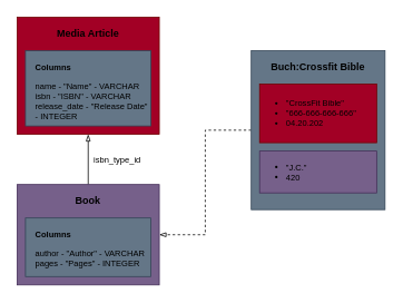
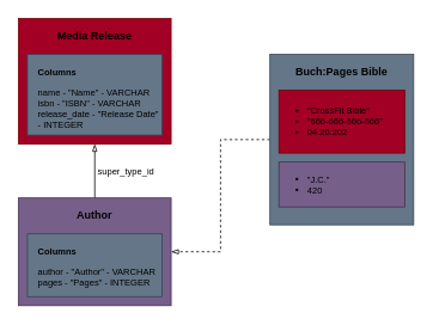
  <mxCell id="0" />
  <mxCell id="1" parent="0" />
  <mxCell id="2" value="" style="rounded=0;whiteSpace=wrap;html=1;fillColor=#a20025;strokeColor=#6F0000;fontColor=#ffffff;" vertex="1" parent="1"><mxGeometry x="20" y="20" width="170" height="140" as="geometry" /></mxCell>
- <mxCell id="3" value="&lt;b&gt;Media Article&lt;/b&gt;" style="text;html=1;strokeColor=none;fillColor=none;align=center;verticalAlign=middle;whiteSpace=wrap;rounded=0;" vertex="1" parent="1"><mxGeometry x="20" y="30" width="170" height="20" as="geometry" /></mxCell>
+ <mxCell id="3" value="&lt;b&gt;Media Release&lt;/b&gt;" style="text;html=1;strokeColor=none;fillColor=none;align=center;verticalAlign=middle;whiteSpace=wrap;rounded=0;" vertex="1" parent="1"><mxGeometry x="20" y="30" width="170" height="20" as="geometry" /></mxCell>
  <mxCell id="4" value="" style="rounded=0;whiteSpace=wrap;html=1;fillColor=#647687;strokeColor=#314354;fontColor=#ffffff;" vertex="1" parent="1"><mxGeometry x="30" y="60" width="150" height="90" as="geometry" /></mxCell>
  <mxCell id="5" value="&lt;b&gt;Columns&lt;/b&gt;" style="text;html=1;strokeColor=none;fillColor=none;align=left;verticalAlign=middle;whiteSpace=wrap;rounded=0;fontSize=10;" vertex="1" parent="1"><mxGeometry x="40" y="70" width="50" height="20" as="geometry" /></mxCell>
  <mxCell id="6" value="name - &quot;Name&quot; - VARCHAR&lt;br&gt;isbn - &quot;ISBN&quot; - VARCHAR&lt;br&gt;release_date - &quot;Release Date&quot; - INTEGER" style="text;html=1;strokeColor=none;fillColor=none;align=left;verticalAlign=top;whiteSpace=wrap;rounded=0;fontSize=10;" vertex="1" parent="1"><mxGeometry x="40" y="90" width="140" height="60" as="geometry" /></mxCell>
  <mxCell id="7" style="edgeStyle=orthogonalEdgeStyle;rounded=0;orthogonalLoop=1;jettySize=auto;html=1;exitX=0.5;exitY=0;exitDx=0;exitDy=0;entryX=0.5;entryY=1;entryDx=0;entryDy=0;endArrow=blockThin;endFill=0;fontSize=10;" edge="1" parent="1" source="8" target="2"><mxGeometry relative="1" as="geometry" /></mxCell>
  <mxCell id="8" value="" style="rounded=0;whiteSpace=wrap;html=1;fillColor=#76608a;strokeColor=#432D57;fontColor=#ffffff;" vertex="1" parent="1"><mxGeometry x="20" y="220" width="170" height="120" as="geometry" /></mxCell>
- <mxCell id="9" value="&lt;b&gt;Book&lt;/b&gt;" style="text;html=1;strokeColor=none;fillColor=none;align=center;verticalAlign=middle;whiteSpace=wrap;rounded=0;" vertex="1" parent="1"><mxGeometry x="20" y="230" width="170" height="20" as="geometry" /></mxCell>
+ <mxCell id="9" value="&lt;b&gt;Author&lt;/b&gt;" style="text;html=1;strokeColor=none;fillColor=none;align=center;verticalAlign=middle;whiteSpace=wrap;rounded=0;" vertex="1" parent="1"><mxGeometry x="20" y="230" width="170" height="20" as="geometry" /></mxCell>
  <mxCell id="10" value="" style="rounded=0;whiteSpace=wrap;html=1;fillColor=#647687;strokeColor=#314354;fontColor=#ffffff;" vertex="1" parent="1"><mxGeometry x="30" y="260" width="150" height="70" as="geometry" /></mxCell>
  <mxCell id="11" value="&lt;b&gt;Columns&lt;/b&gt;" style="text;html=1;strokeColor=none;fillColor=none;align=left;verticalAlign=middle;whiteSpace=wrap;rounded=0;fontSize=10;" vertex="1" parent="1"><mxGeometry x="40" y="270" width="50" height="20" as="geometry" /></mxCell>
  <mxCell id="12" value="author - &quot;Author&quot; - VARCHAR&lt;br&gt;pages - &quot;Pages&quot; - INTEGER" style="text;html=1;strokeColor=none;fillColor=none;align=left;verticalAlign=top;whiteSpace=wrap;rounded=0;fontSize=10;" vertex="1" parent="1"><mxGeometry x="40" y="290" width="140" height="40" as="geometry" /></mxCell>
  <mxCell id="13" style="edgeStyle=orthogonalEdgeStyle;rounded=0;orthogonalLoop=1;jettySize=auto;html=1;entryX=1;entryY=0.5;entryDx=0;entryDy=0;endArrow=blockThin;endFill=0;fontSize=10;dashed=1;" edge="1" parent="1" source="14" target="8"><mxGeometry relative="1" as="geometry" /></mxCell>
  <mxCell id="14" value="" style="rounded=0;whiteSpace=wrap;html=1;fontSize=10;align=left;fillColor=#647687;strokeColor=#314354;fontColor=#ffffff;" vertex="1" parent="1"><mxGeometry x="300" y="60" width="160" height="190" as="geometry" /></mxCell>
- <mxCell id="15" value="&lt;span style=&quot;font-size: 12px&quot;&gt;&lt;b&gt;Buch:Crossfit Bible&lt;/b&gt;&lt;/span&gt;" style="text;html=1;strokeColor=none;fillColor=none;align=center;verticalAlign=middle;whiteSpace=wrap;rounded=0;fontSize=10;" vertex="1" parent="1"><mxGeometry x="300" y="70" width="160" height="20" as="geometry" /></mxCell>
+ <mxCell id="15" value="&lt;span style=&quot;font-size: 12px&quot;&gt;&lt;b&gt;Buch:Pages Bible&lt;/b&gt;&lt;/span&gt;" style="text;html=1;strokeColor=none;fillColor=none;align=center;verticalAlign=middle;whiteSpace=wrap;rounded=0;fontSize=10;" vertex="1" parent="1"><mxGeometry x="300" y="70" width="160" height="20" as="geometry" /></mxCell>
  <mxCell id="16" value="" style="rounded=0;whiteSpace=wrap;html=1;fontSize=10;align=left;fillColor=#a20025;strokeColor=#6F0000;fontColor=#ffffff;" vertex="1" parent="1"><mxGeometry x="310" y="100" width="140" height="70" as="geometry" /></mxCell>
  <mxCell id="17" value="&lt;ul&gt;&lt;li&gt;&quot;CrossFit Bible&quot;&lt;/li&gt;&lt;li&gt;&quot;666-666-666-666&quot;&lt;/li&gt;&lt;li&gt;04.20.202&lt;/li&gt;&lt;/ul&gt;" style="text;html=1;strokeColor=none;fillColor=none;align=left;verticalAlign=middle;whiteSpace=wrap;rounded=0;fontSize=10;labelPosition=center;verticalLabelPosition=middle;" vertex="1" parent="1"><mxGeometry x="300" y="100" width="130" height="70" as="geometry" /></mxCell>
  <mxCell id="18" value="" style="rounded=0;whiteSpace=wrap;html=1;fontSize=10;align=left;fillColor=#76608a;strokeColor=#432D57;fontColor=#ffffff;" vertex="1" parent="1"><mxGeometry x="310" y="180" width="140" height="50" as="geometry" /></mxCell>
  <mxCell id="19" value="&lt;ul&gt;&lt;li&gt;&quot;J.C.&quot;&lt;/li&gt;&lt;li&gt;420&lt;/li&gt;&lt;/ul&gt;" style="text;html=1;strokeColor=none;fillColor=none;align=left;verticalAlign=middle;whiteSpace=wrap;rounded=0;fontSize=10;" vertex="1" parent="1"><mxGeometry x="300" y="180" width="140" height="50" as="geometry" /></mxCell>
- <mxCell id="20" value="isbn_type_id" style="text;html=1;strokeColor=none;fillColor=none;align=center;verticalAlign=middle;whiteSpace=wrap;rounded=0;fontSize=10;" vertex="1" parent="1"><mxGeometry x="105" y="180" width="70" height="20" as="geometry" /></mxCell>
+ <mxCell id="20" value="super_type_id" style="text;html=1;strokeColor=none;fillColor=none;align=center;verticalAlign=middle;whiteSpace=wrap;rounded=0;fontSize=10;" vertex="1" parent="1"><mxGeometry x="105" y="180" width="70" height="20" as="geometry" /></mxCell>
